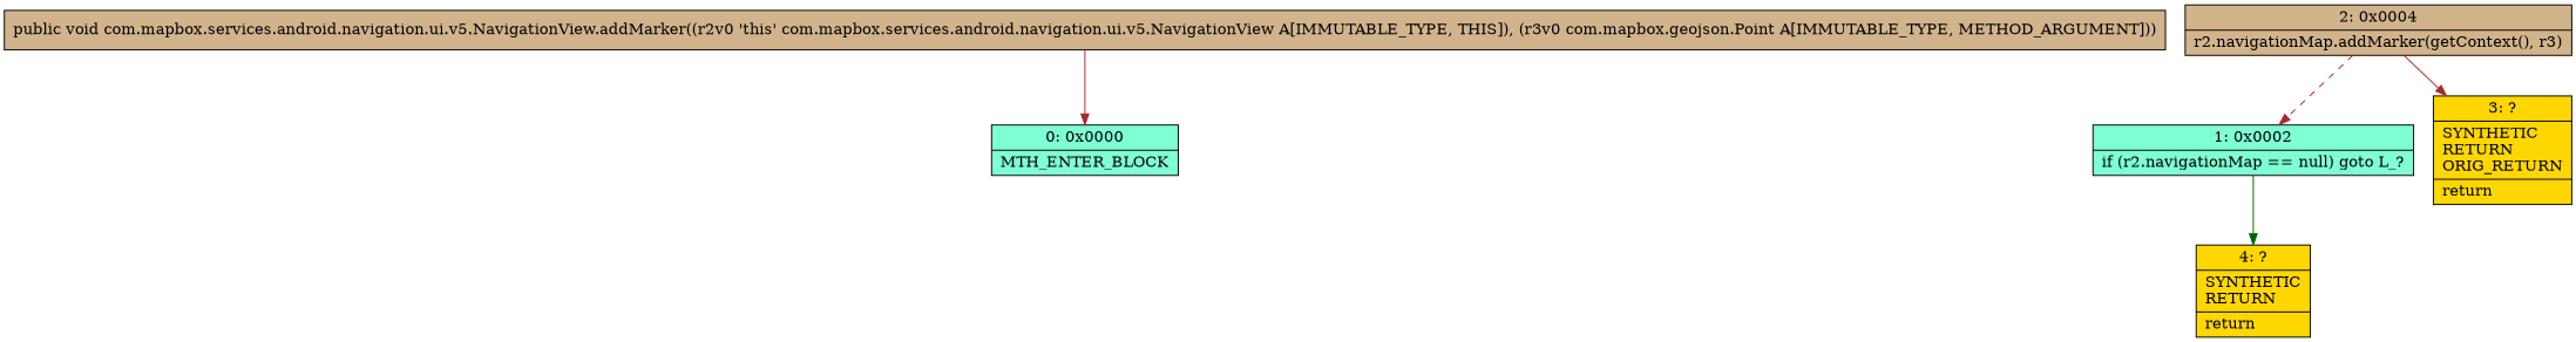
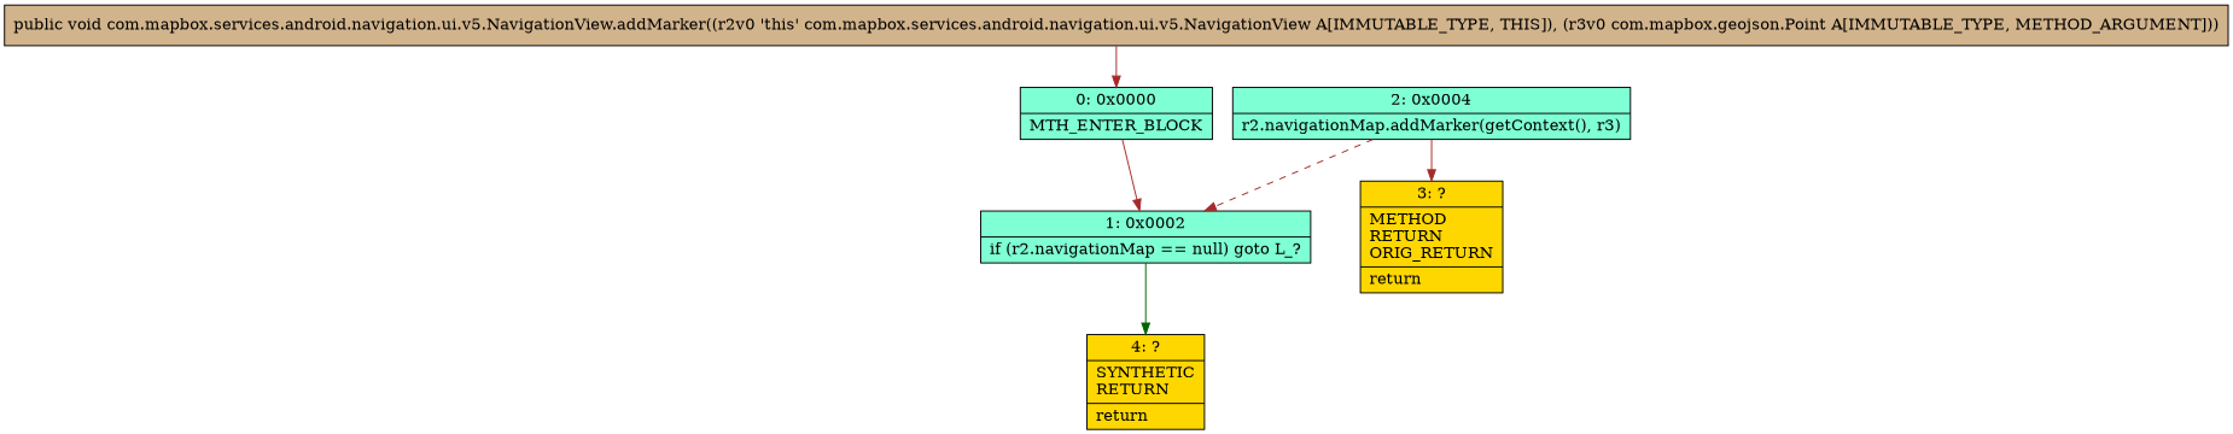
  digraph {
    node [fillcolor=aquamarine shape=record style=filled]
    edge [color=brown]
    n1 [label="{0\:\ 0x0000|MTH_ENTER_BLOCK\l}"]
    n2 [label="{1\:\ 0x0002|if (r2.navigationMap == null) goto L_?\l}"]
    n3 [fillcolor=gold label="{4\:\ ?|SYNTHETIC\lRETURN\l|return\l}"]
-   n4 [fillcolor=tan label="{2\:\ 0x0004|r2.navigationMap.addMarker(getContext(), r3)\l}"]
-   n5 [fillcolor=gold label="{3\:\ ?|SYNTHETIC\lRETURN\lORIG_RETURN\l|return\l}"]
+   n4 [label="{2\:\ 0x0004|r2.navigationMap.addMarker(getContext(), r3)\l}"]
+   n5 [fillcolor=gold label="{3\:\ ?|METHOD\lRETURN\lORIG_RETURN\l|return\l}"]
    n6 [fillcolor=tan label="{public void com.mapbox.services.android.navigation.ui.v5.NavigationView.addMarker((r2v0 'this' com.mapbox.services.android.navigation.ui.v5.NavigationView A[IMMUTABLE_TYPE, THIS]), (r3v0 com.mapbox.geojson.Point A[IMMUTABLE_TYPE, METHOD_ARGUMENT])) }"]
+   n1 -> n2
    n2 -> n3 [color=darkgreen]
    n4 -> n2 [style=dashed]
    n4 -> n5
    n6 -> n1
  }
